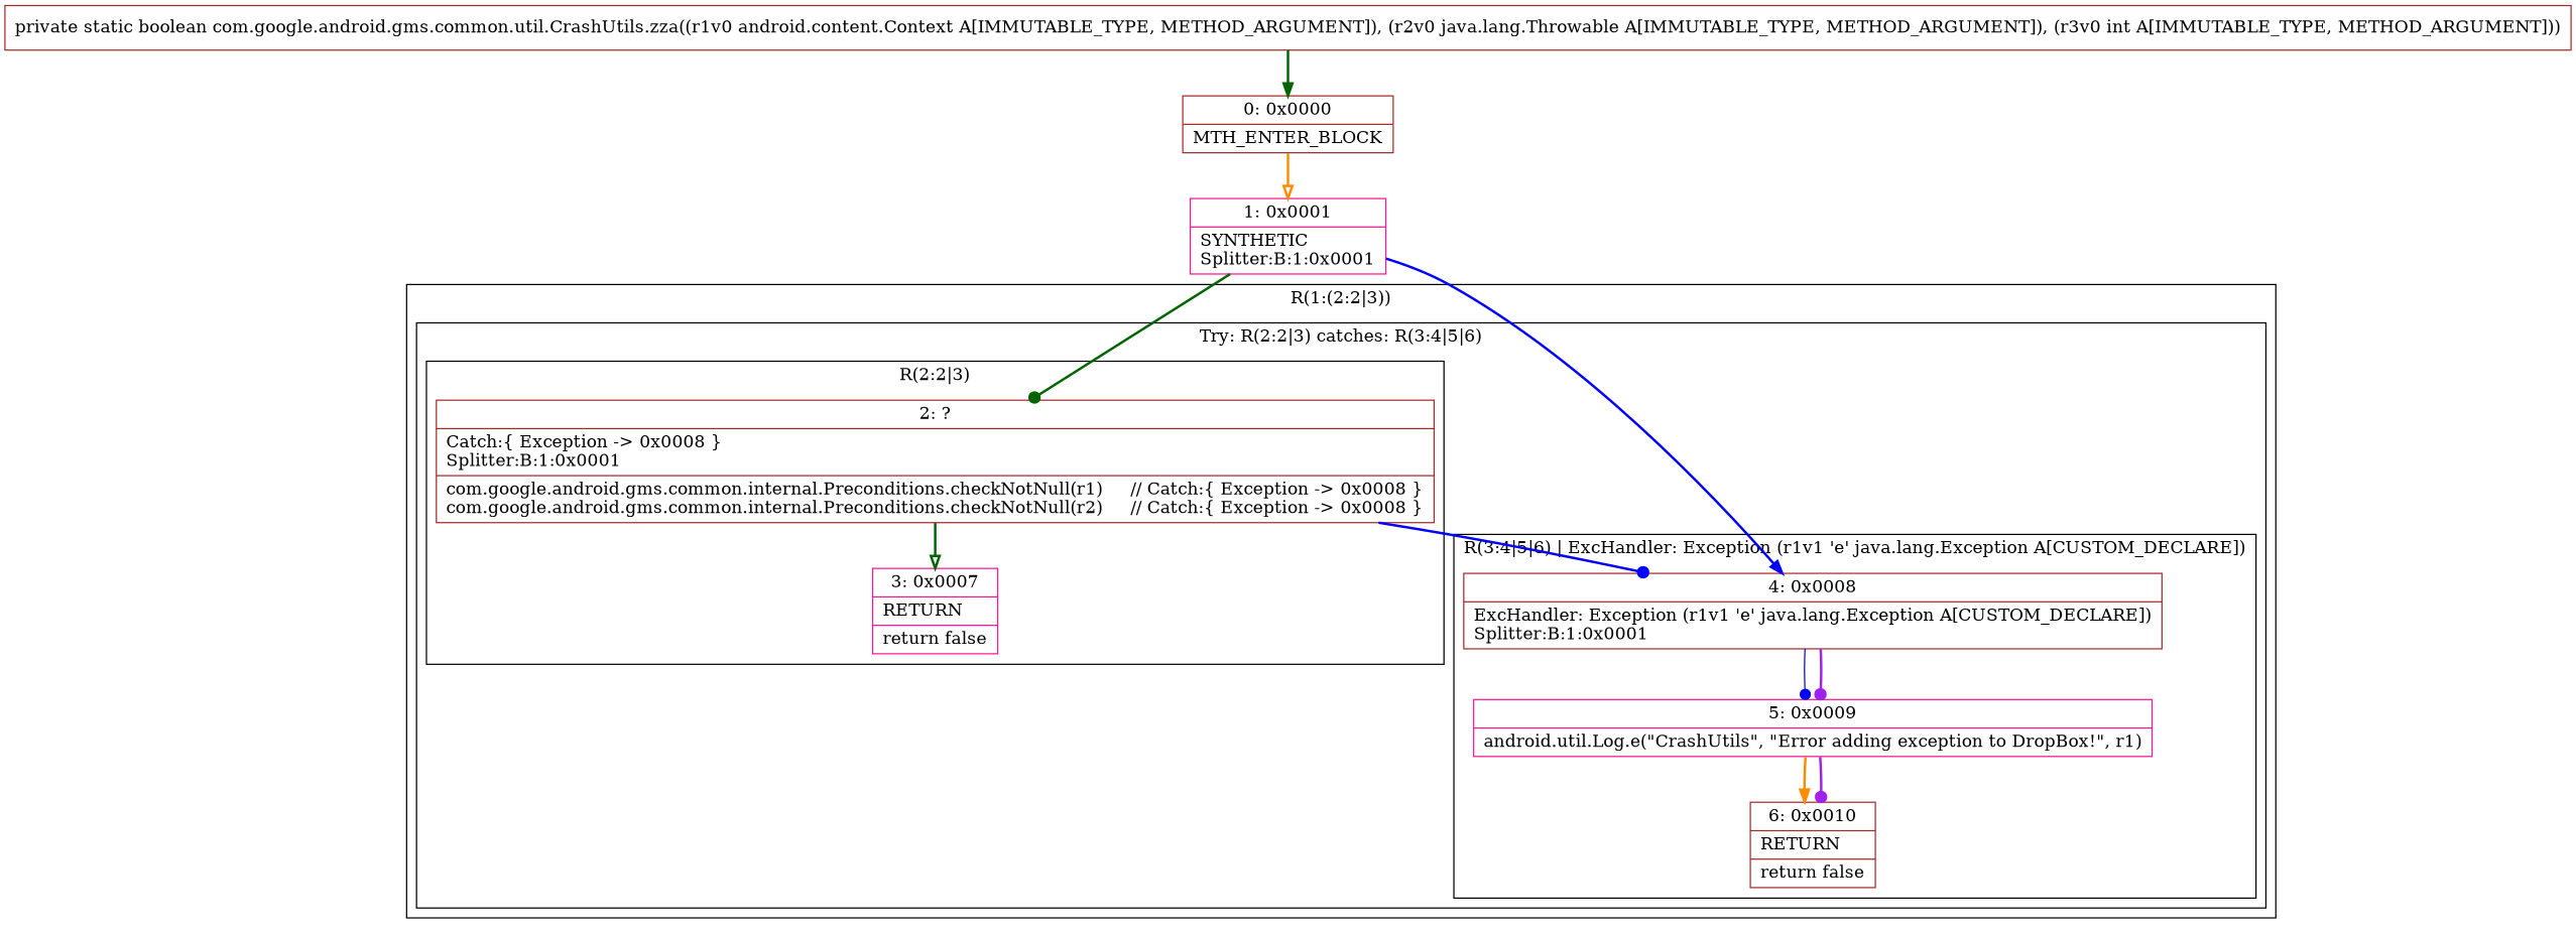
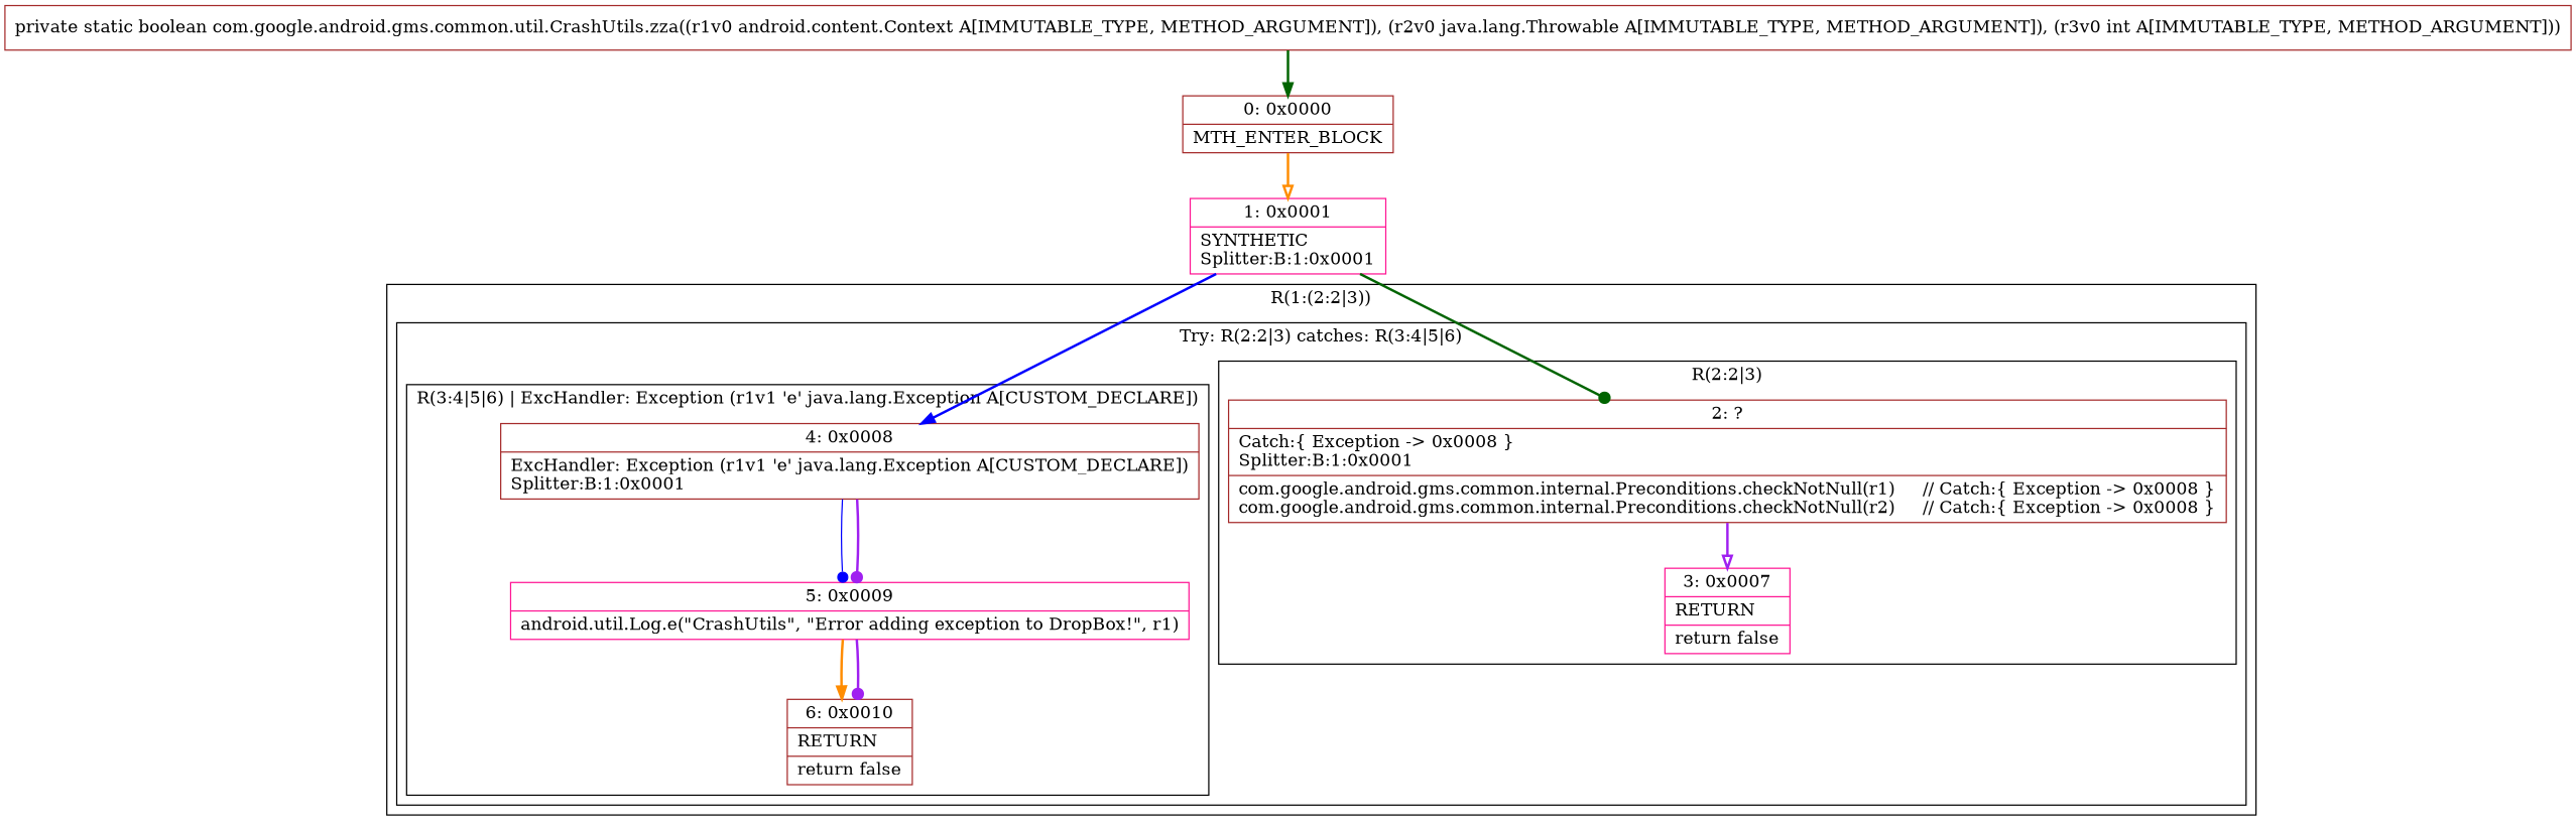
  digraph {
    node [color=brown shape=record]
    edge [arrowhead=dot color=purple style=bold]
    n1 [label="{2\:\ ?|Catch:\{ Exception \-\> 0x0008 \}\lSplitter:B:1:0x0001\l|com.google.android.gms.common.internal.Preconditions.checkNotNull(r1)     \/\/ Catch:\{ Exception \-\> 0x0008 \}\lcom.google.android.gms.common.internal.Preconditions.checkNotNull(r2)     \/\/ Catch:\{ Exception \-\> 0x0008 \}\l}"]
    n2 [color=deeppink label="{3\:\ 0x0007|RETURN\l|return false\l}"]
    n3 [label="{4\:\ 0x0008|ExcHandler: Exception (r1v1 'e' java.lang.Exception A[CUSTOM_DECLARE])\lSplitter:B:1:0x0001\l}"]
    n4 [color=deeppink label="{5\:\ 0x0009|android.util.Log.e(\"CrashUtils\", \"Error adding exception to DropBox!\", r1)\l}"]
    n5 [label="{6\:\ 0x0010|RETURN\l|return false\l}"]
    n6 [label="{0\:\ 0x0000|MTH_ENTER_BLOCK\l}"]
    n7 [color=deeppink label="{1\:\ 0x0001|SYNTHETIC\lSplitter:B:1:0x0001\l}"]
    n8 [label="{private static boolean com.google.android.gms.common.util.CrashUtils.zza((r1v0 android.content.Context A[IMMUTABLE_TYPE, METHOD_ARGUMENT]), (r2v0 java.lang.Throwable A[IMMUTABLE_TYPE, METHOD_ARGUMENT]), (r3v0 int A[IMMUTABLE_TYPE, METHOD_ARGUMENT])) }"]
    subgraph cluster_1 {
      label="R(1:(2:2|3))"
      subgraph cluster_2 {
        label="Try: R(2:2|3) catches: R(3:4|5|6)"
        subgraph cluster_3 {
          label="R(2:2|3)"
          n1
          n2
        }
        subgraph cluster_4 {
          label="R(3:4|5|6) | ExcHandler: Exception (r1v1 'e' java.lang.Exception A[CUSTOM_DECLARE])\l"
          n3
          n4
          n5
        }
      }
    }
    subgraph cluster_5 {
      label="R(3:4|5|6) | ExcHandler: Exception (r1v1 'e' java.lang.Exception A[CUSTOM_DECLARE])\l"
    }
-   n1 -> n2 [arrowhead=onormal color=darkgreen]
-   n1 -> n3 [color=blue]
+   n1 -> n2 [arrowhead=onormal]
    n3 -> n4 [color=blue style=solid]
    n3 -> n4
    n4 -> n5 [arrowhead=normal color=darkorange]
    n4 -> n5
    n6 -> n7 [arrowhead=onormal color=darkorange]
    n7 -> n1 [color=darkgreen]
    n7 -> n3 [arrowhead=normal color=blue]
    n8 -> n6 [arrowhead=normal color=darkgreen]
  }
